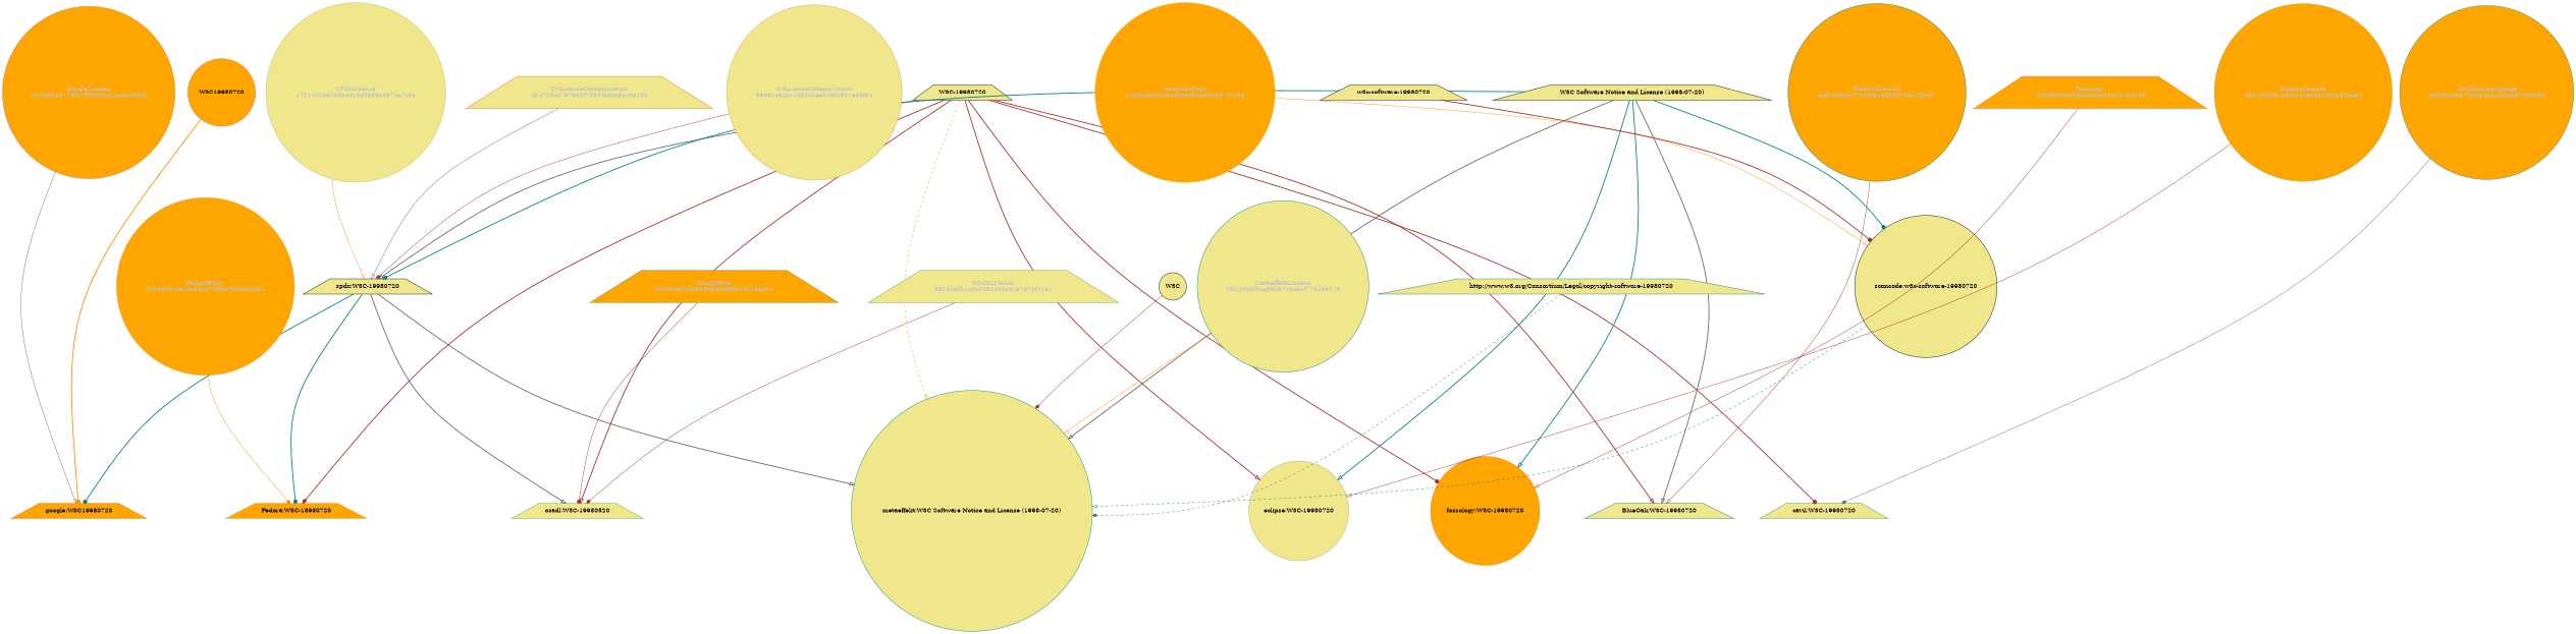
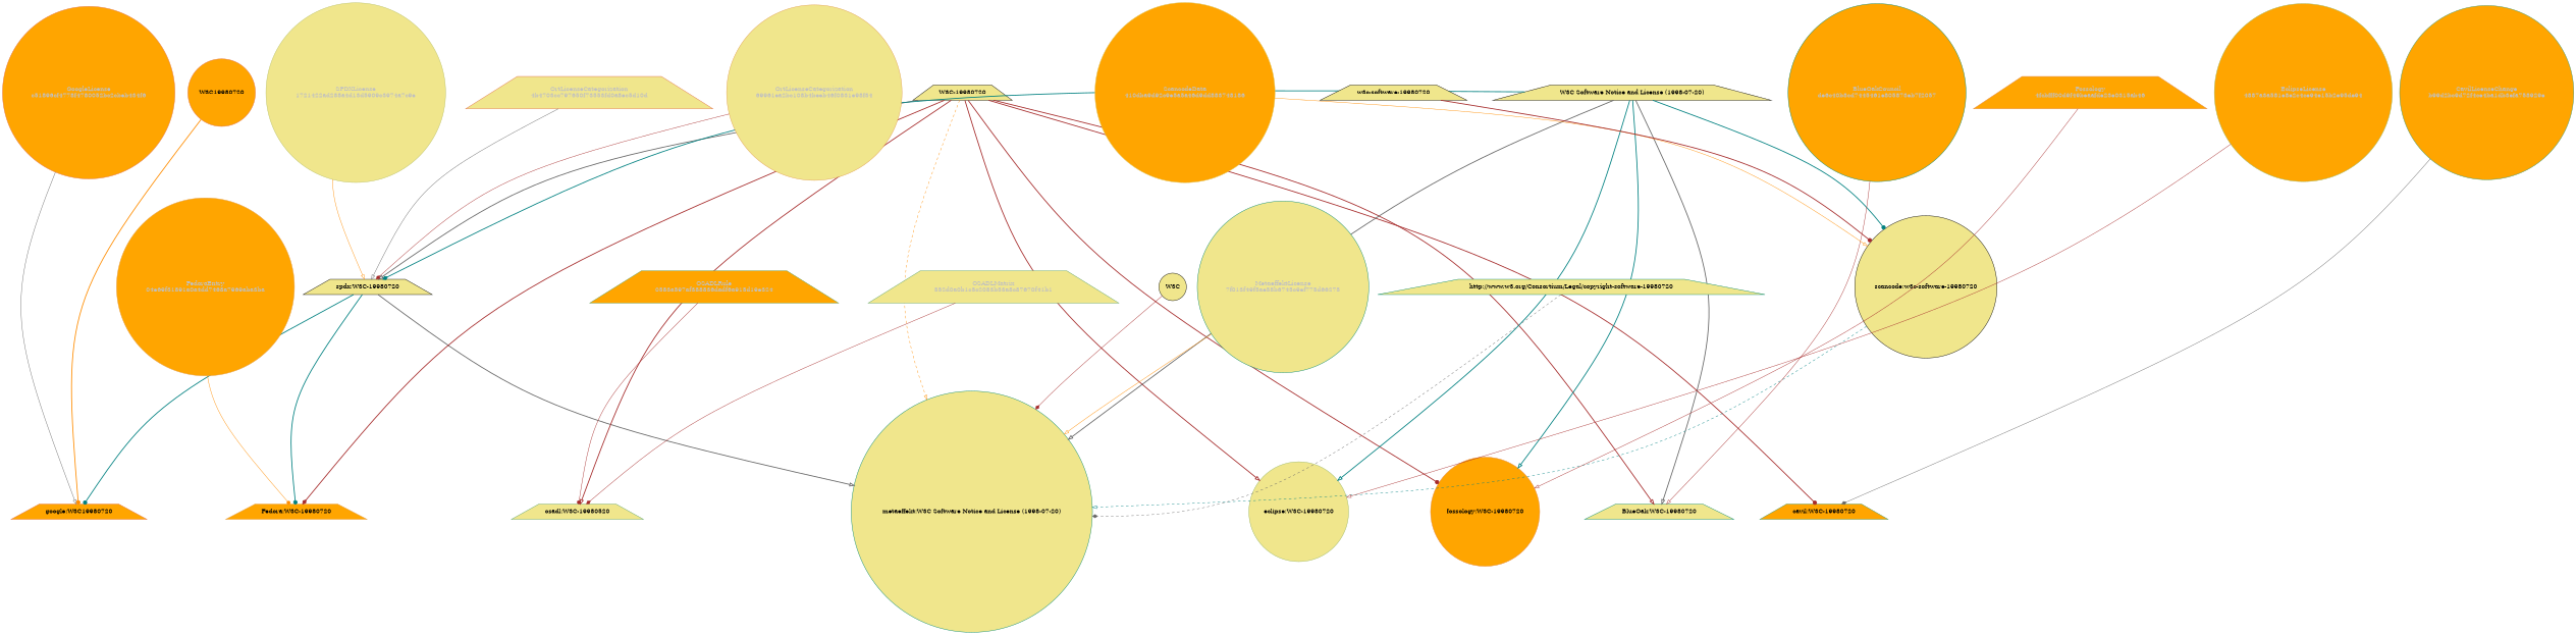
  strict digraph {
    splines=curved
    node [fillcolor=khaki shape=circle style=filled]
    edge [arrowhead=onormal color=brown weight=0.7 style=bold]
    n1 [color="#b8bf62" fontcolor=gray label="SPDXLicense\n1721422ad288a4d13d5909c3974a7c9e"]
    n2 [label="spdx:W3C-19980720" shape=trapezium]
    n3 [color="#e06f45" fillcolor=orange label="google:W3C19980720" shape=trapezium]
-   n4 [color="#e09d4b" fillcolor=orange label="Fedora:W3C-18980720" shape=trapezium]
+   n4 [color="#e09d4b" fillcolor=orange label="Fedora:W3C-19980720" shape=trapezium]
    n5 [color="#58a066" label="osadl:W3C-19980520" shape=trapezium]
    n6 [color="#00876c" label="metaeffekt:W3C Software Notice and License (1998-07-20)"]
    n7 [label="W3C-19980720" shape=trapezium]
    n8 [color="#00876c" label="BlueOak:W3C-19980720" shape=trapezium]
    n9 [color="#e18745" fillcolor=orange label="fossology:W3C-19980720"]
-   n10 [color="#379469" label="cavil:W3C-19980720" shape=trapezium]
+   n10 [color="#379469" fillcolor=orange label="cavil:W3C-19980720" shape=trapezium]
    n11 [color="#98b561" label="eclipse:W3C-19980720"]
    n12 [label="W3C Software Notice and License (1998-07-20)" shape=trapezium]
    n13 [label="scancode:w3c-software-19980720"]
    n14 [label=W3C]
    n15 [color="#e06f45" fillcolor=orange fontcolor=gray label="GoogleLicense\nc51896cf4778f4780052bc2cbeb434f6"]
    n16 [color="#e06f45" fillcolor=orange label=W3C19980720]
    n17 [color="#e09d4b" fillcolor=orange fontcolor=gray label="FedoraEntry\n04e69f31891a0a4dd7468a7969aba3ba"]
    n18 [color="#00876c" fillcolor=orange fontcolor=gray label="BlueOakCouncil\nde6c40b8cd7445461e805873eb7f2057"]
    n19 [color="#58a066" fillcolor=orange fontcolor=gray label="OSADLRule\n0583a597af388836dadf6a915d19e324" shape=trapezium]
    n20 [color="#58a066" fontcolor=gray label="OSADLMatrix\n552d0a0b1c5c2083b53a8c87670f41b1" shape=trapezium]
    n21 [color="#dac767" fillcolor=orange fontcolor=gray label="ScancodeData\n410dba9d92c9e5a5a46d9dd883748186"]
    n22 [label="w3c-software-19980720" shape=trapezium]
    n23 [color="#e18745" fillcolor=orange fontcolor=gray label="Fossology\n4fcbfff00d9f49beaafde23e0315ab46" shape=trapezium]
    n24 [color="#e06f45" fontcolor=gray label="OrtLicenseCategorization\n4b4703cc797650f73553fd0a8ec5d10d" shape=trapezium]
    n25 [color="#e09d4b" fontcolor=gray label="OrtLicenseCategorization\n69961ea2bc108b4beeb46f0831e98f34"]
    n26 [color="#379469" fillcolor=orange fontcolor=gray label="CavilLicenseChange\nb99d2bc9d72f4ce4ba1db3efa758929e"]
    n27 [color="#00876c" fontcolor=gray label="MetaeffektLicense\n7f013f49f5ae58b6745c9ef775d66275"]
    n28 [color="#00876c" label="http://www.w3.org/Consortium/Legal/copyright-software-19980720" shape=trapezium]
    n29 [color="#98b561" fillcolor=orange fontcolor=gray label="EclipseLicense\n4887a3a581e8e2c4ce94e15b2e95de94"]
    n1 -> n2 [color=darkorange weight=0.5 style=""]
    n2 -> n3 [arrowhead=dot color=teal]
    n2 -> n4 [arrowhead=dot color=teal]
-   n2 -> n5 [color=gray40]
    n2 -> n6 [color=gray40]
    n7 -> n2 [color=gray40]
    n7 -> n4 [arrowhead=diamond]
    n7 -> n5
    n7 -> n6 [color=darkorange style=dashed weight=0.5]
    n7 -> n8
    n7 -> n9 [arrowhead=dot]
    n7 -> n10 [arrowhead=dot]
    n7 -> n11
    n12 -> n2 [arrowhead=diamond color=teal]
    n12 -> n6 [color=gray40]
    n12 -> n8 [color=gray40]
    n12 -> n9 [color=teal]
    n12 -> n11 [color=teal]
    n12 -> n13 [arrowhead=dot color=teal]
    n13 -> n6 [color=teal style=dashed weight=0.5]
    n14 -> n6 [arrowhead=diamond style=solid weight=0.5]
    n15 -> n3 [color=gray40 weight=0.5 style=""]
    n16 -> n3 [arrowhead=dot color=darkorange]
    n17 -> n4 [arrowhead=dot color=darkorange weight=0.5 style=""]
    n18 -> n8 [weight=0.5 style=""]
    n19 -> n5 [arrowhead=dot weight=0.5 style=""]
    n20 -> n5 [arrowhead=diamond weight=0.5 style=""]
    n21 -> n13 [color=darkorange weight=0.5 style=""]
    n22 -> n13 [arrowhead=dot]
    n23 -> n9 [weight=0.5 style=""]
    n24 -> n2 [color=gray40 weight=0.5 style=""]
    n25 -> n2 [arrowhead=diamond weight=0.5 style=""]
    n26 -> n10 [arrowhead=diamond color=gray40 weight=0.5 style=""]
    n27 -> n6 [color=darkorange weight=0.5 style=""]
    n28 -> n6 [arrowhead=diamond color=gray40 style=dashed weight=0.5]
    n29 -> n11 [weight=0.5 style=""]
  }
